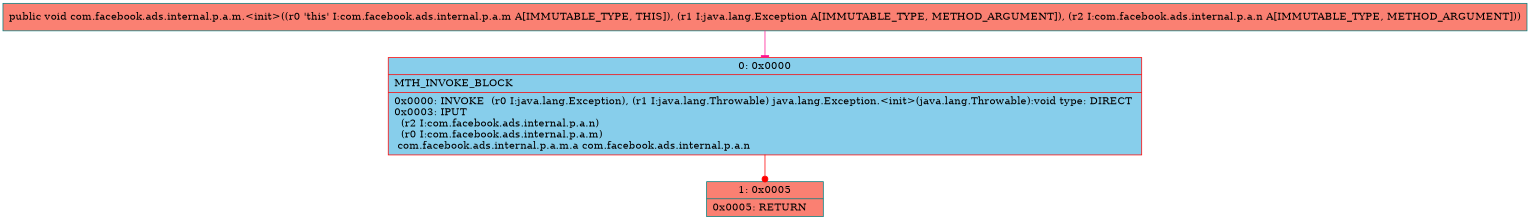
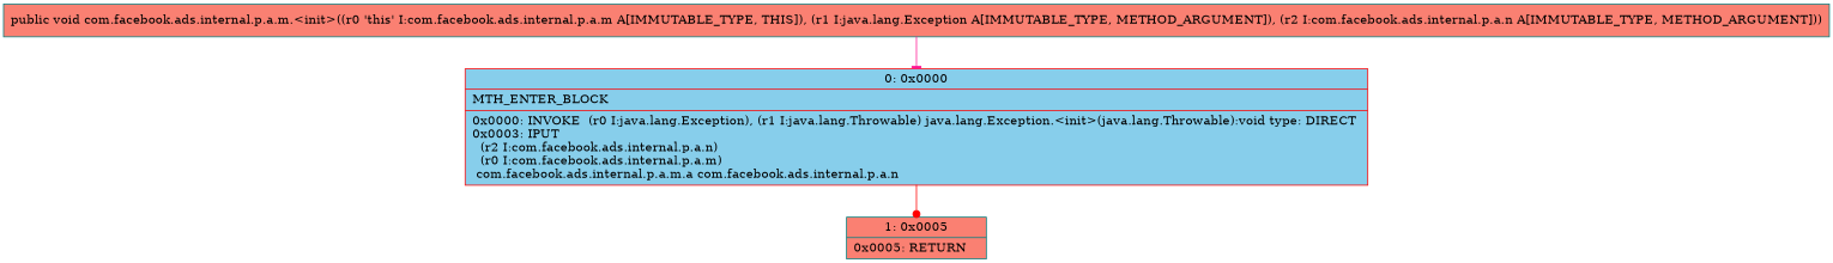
  digraph {
    node [shape=record style=filled fillcolor=salmon color=teal]
-   n1 [label="{0\:\ 0x0000|MTH_INVOKE_BLOCK\l|0x0000: INVOKE  (r0 I:java.lang.Exception), (r1 I:java.lang.Throwable) java.lang.Exception.\<init\>(java.lang.Throwable):void type: DIRECT \l0x0003: IPUT  \l  (r2 I:com.facebook.ads.internal.p.a.n)\l  (r0 I:com.facebook.ads.internal.p.a.m)\l com.facebook.ads.internal.p.a.m.a com.facebook.ads.internal.p.a.n \l}" fillcolor=skyblue color=red]
+   n1 [label="{0\:\ 0x0000|MTH_ENTER_BLOCK\l|0x0000: INVOKE  (r0 I:java.lang.Exception), (r1 I:java.lang.Throwable) java.lang.Exception.\<init\>(java.lang.Throwable):void type: DIRECT \l0x0003: IPUT  \l  (r2 I:com.facebook.ads.internal.p.a.n)\l  (r0 I:com.facebook.ads.internal.p.a.m)\l com.facebook.ads.internal.p.a.m.a com.facebook.ads.internal.p.a.n \l}" fillcolor=skyblue color=red]
    n2 [label="{1\:\ 0x0005|0x0005: RETURN   \l}"]
    n3 [label="{public void com.facebook.ads.internal.p.a.m.\<init\>((r0 'this' I:com.facebook.ads.internal.p.a.m A[IMMUTABLE_TYPE, THIS]), (r1 I:java.lang.Exception A[IMMUTABLE_TYPE, METHOD_ARGUMENT]), (r2 I:com.facebook.ads.internal.p.a.n A[IMMUTABLE_TYPE, METHOD_ARGUMENT])) }"]
    n1 -> n2 [color=red arrowhead=dot]
    n3 -> n1 [color=deeppink arrowhead=tee]
  }
